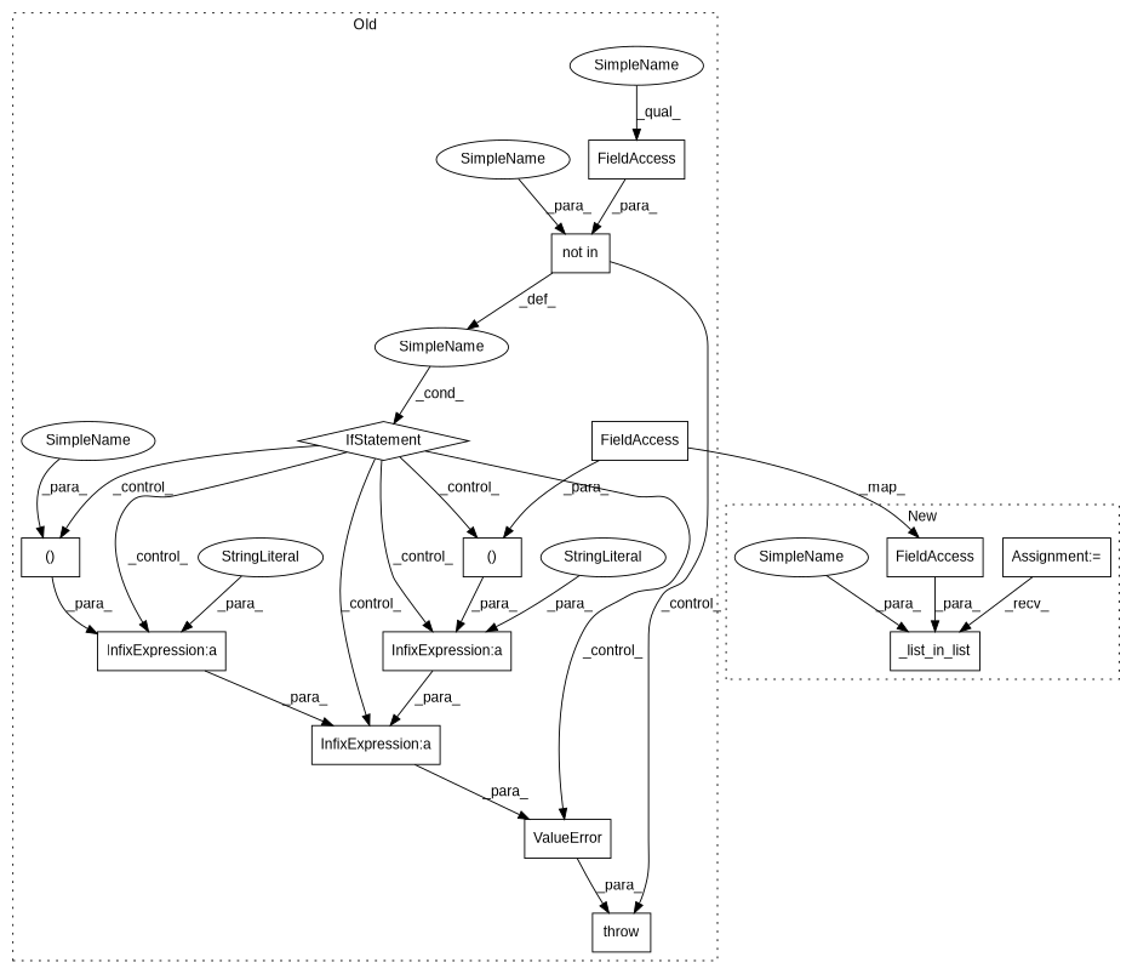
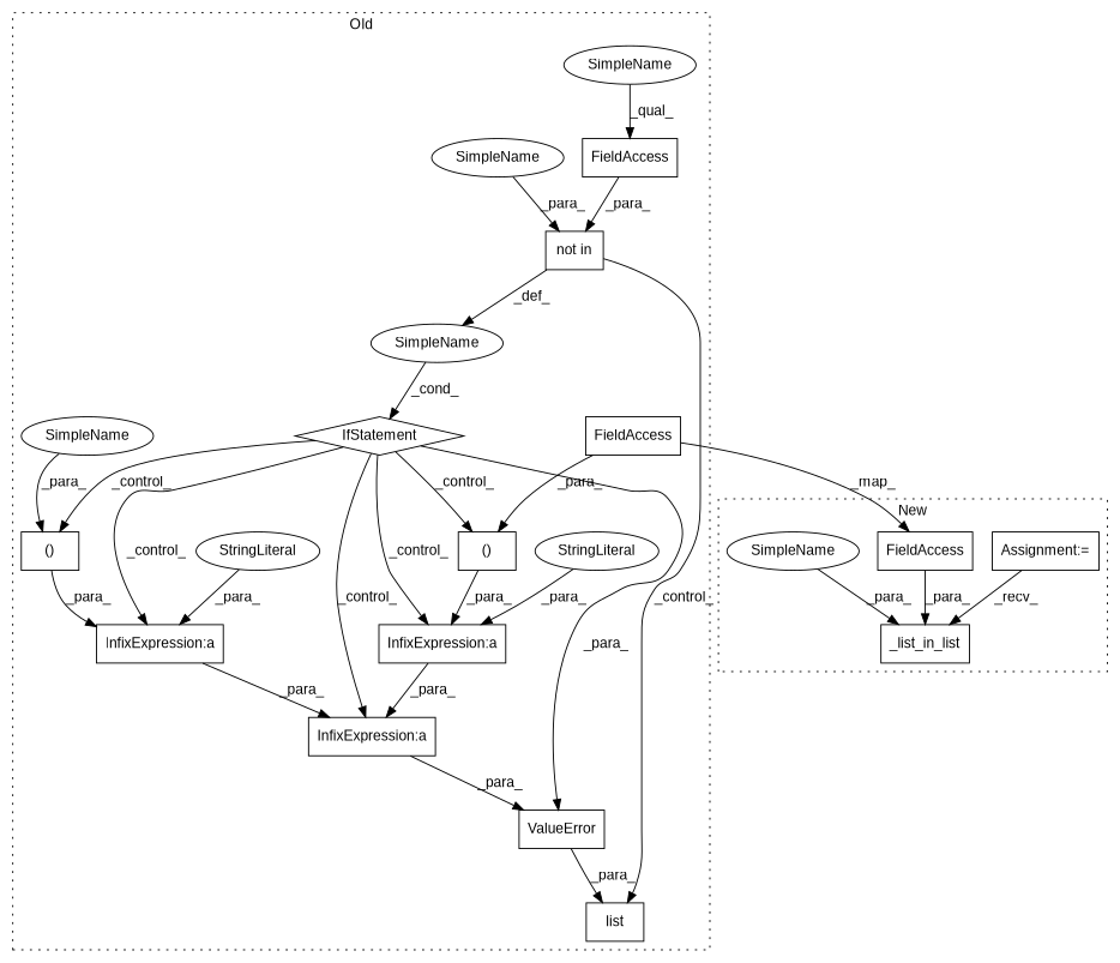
  digraph {
    fontname="Liberation Sans"
    node [a=42 fontname="Liberation Sans" l=13 s=31761 shape=box]
    edge [fontname="Liberation Sans"]
    n1 [a=108 l=22 label="not in"]
    n2 [a=25 l="8,2" label=IfStatement s="31753,31783" shape=diamond]
    n3 [label=SimpleName shape=ellipse l="" s=""]
-   n4 [a=53 l=6 label=throw s=31793]
+   n4 [a=53 l=6 label=list s=31793]
    n5 [a=32 l="11,1" label=ValueError s="31799,31962"]
    n6 [a=27 l=10 label="InfixExpression:a" s=31848]
    n7 [a=45 l=37 label=StringLiteral s=31811 shape=ellipse]
    n8 [a=106 l=25 label="()" s=31858]
    n9 [a=22 label=FieldAccess s=31770]
    n10 [a=22 label=FieldAccess s=31947]
    n11 [a=27 l=3 label="InfixExpression:a" s=31885]
    n12 [a=106 l=37 label="()" s=31923]
    n13 [a=27 l=10 label="InfixExpression:a" s=31913]
    n14 [a=45 l=24 label=StringLiteral s=31889 shape=ellipse]
    n15 [l=4 label=SimpleName s=31770 shape=ellipse]
    n16 [l=1 label=SimpleName s=31882 shape=ellipse]
    n17 [l=1 label=SimpleName shape=ellipse]
    n18 [a=32 l="15,1" label=_list_in_list s="31114,31144"]
    n19 [a=7 l=5 label="Assignment:=" s=31080]
    n20 [a=22 label=FieldAccess s=31129]
    n21 [l=1 label=SimpleName s=31143 shape=ellipse]
    subgraph cluster_1 {
      label=Old
      style=dotted
      n1
      n2
      n3
      n4
      n5
      n6
      n7
      n8
      n9
      n10
      n11
      n12
      n13
      n14
      n15
      n16
      n17
    }
    subgraph cluster_2 {
      label=New
      style=dotted
      n18
      n19
      n20
      n21
    }
    n1 -> n3 [label=_def_]
    n1 -> n4 [label=_control_]
-   n2 -> n5 [label=_control_]
+   n2 -> n5 [label=_para_]
    n2 -> n6 [label=_control_]
    n2 -> n8 [label=_control_]
    n2 -> n11 [label=_control_]
    n2 -> n12 [label=_control_]
    n2 -> n13 [label=_control_]
    n3 -> n2 [label=_cond_]
    n5 -> n4 [label=_para_]
    n6 -> n11 [label=_para_]
    n7 -> n6 [label=_para_]
    n8 -> n6 [label=_para_]
    n9 -> n1 [label=_para_]
    n10 -> n12 [label=_para_]
    n10 -> n20 [label=_map_]
    n11 -> n5 [label=_para_]
    n12 -> n13 [label=_para_]
    n13 -> n11 [label=_para_]
    n14 -> n13 [label=_para_]
    n15 -> n9 [label=_qual_]
    n16 -> n8 [label=_para_]
    n17 -> n1 [label=_para_]
    n19 -> n18 [label=_recv_]
    n20 -> n18 [label=_para_]
    n21 -> n18 [label=_para_]
  }
